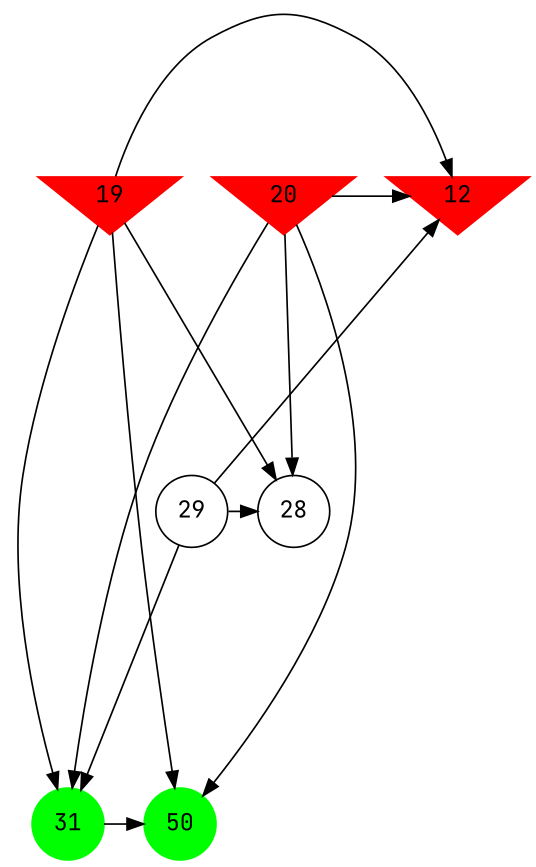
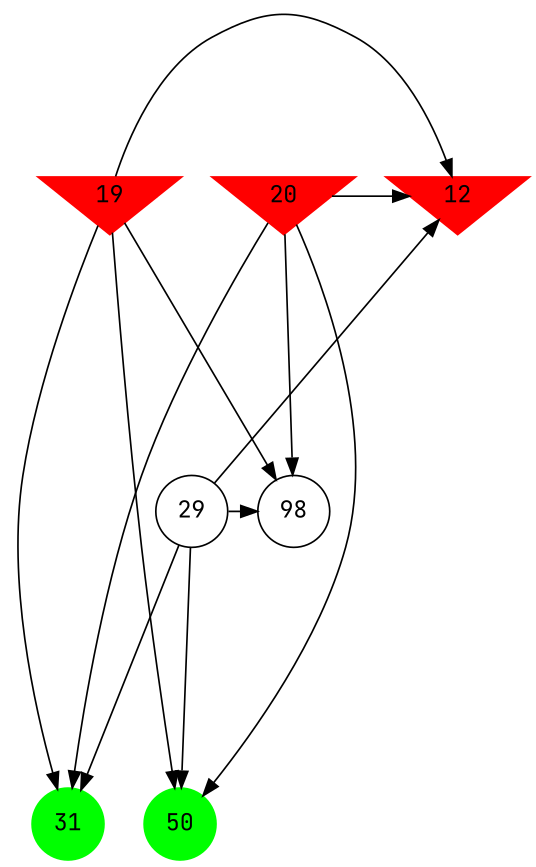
  digraph {
    fontname="JetBrains Mono"
    ranksep=2.0
    node [color=red fontname="JetBrains Mono" shape=circle style=filled]
    edge [fontname="JetBrains Mono"]
    12 [shape=invtriangle]
    19 [shape=invtriangle]
    20 [shape=invtriangle]
-   28 [color=black style=""]
+   28 [color=black label=98 style=""]
    29 [color=black style=""]
    n6 [color=green label=50]
    31 [color=green]
    subgraph sub_1 {
      rank=same
      12
      19
      20
    }
    subgraph sub_2 {
      rank=same
      28
      29
    }
    subgraph sub_3 {
      rank=same
      n6
      31
    }
    19 -> 12
    19 -> 28
    19 -> n6
    19 -> 31
    20 -> 12
    20 -> 28
    20 -> n6
    20 -> 31
    29 -> 12
    29 -> 28
-   31 -> n6
+   29 -> n6
    29 -> 31
  }
